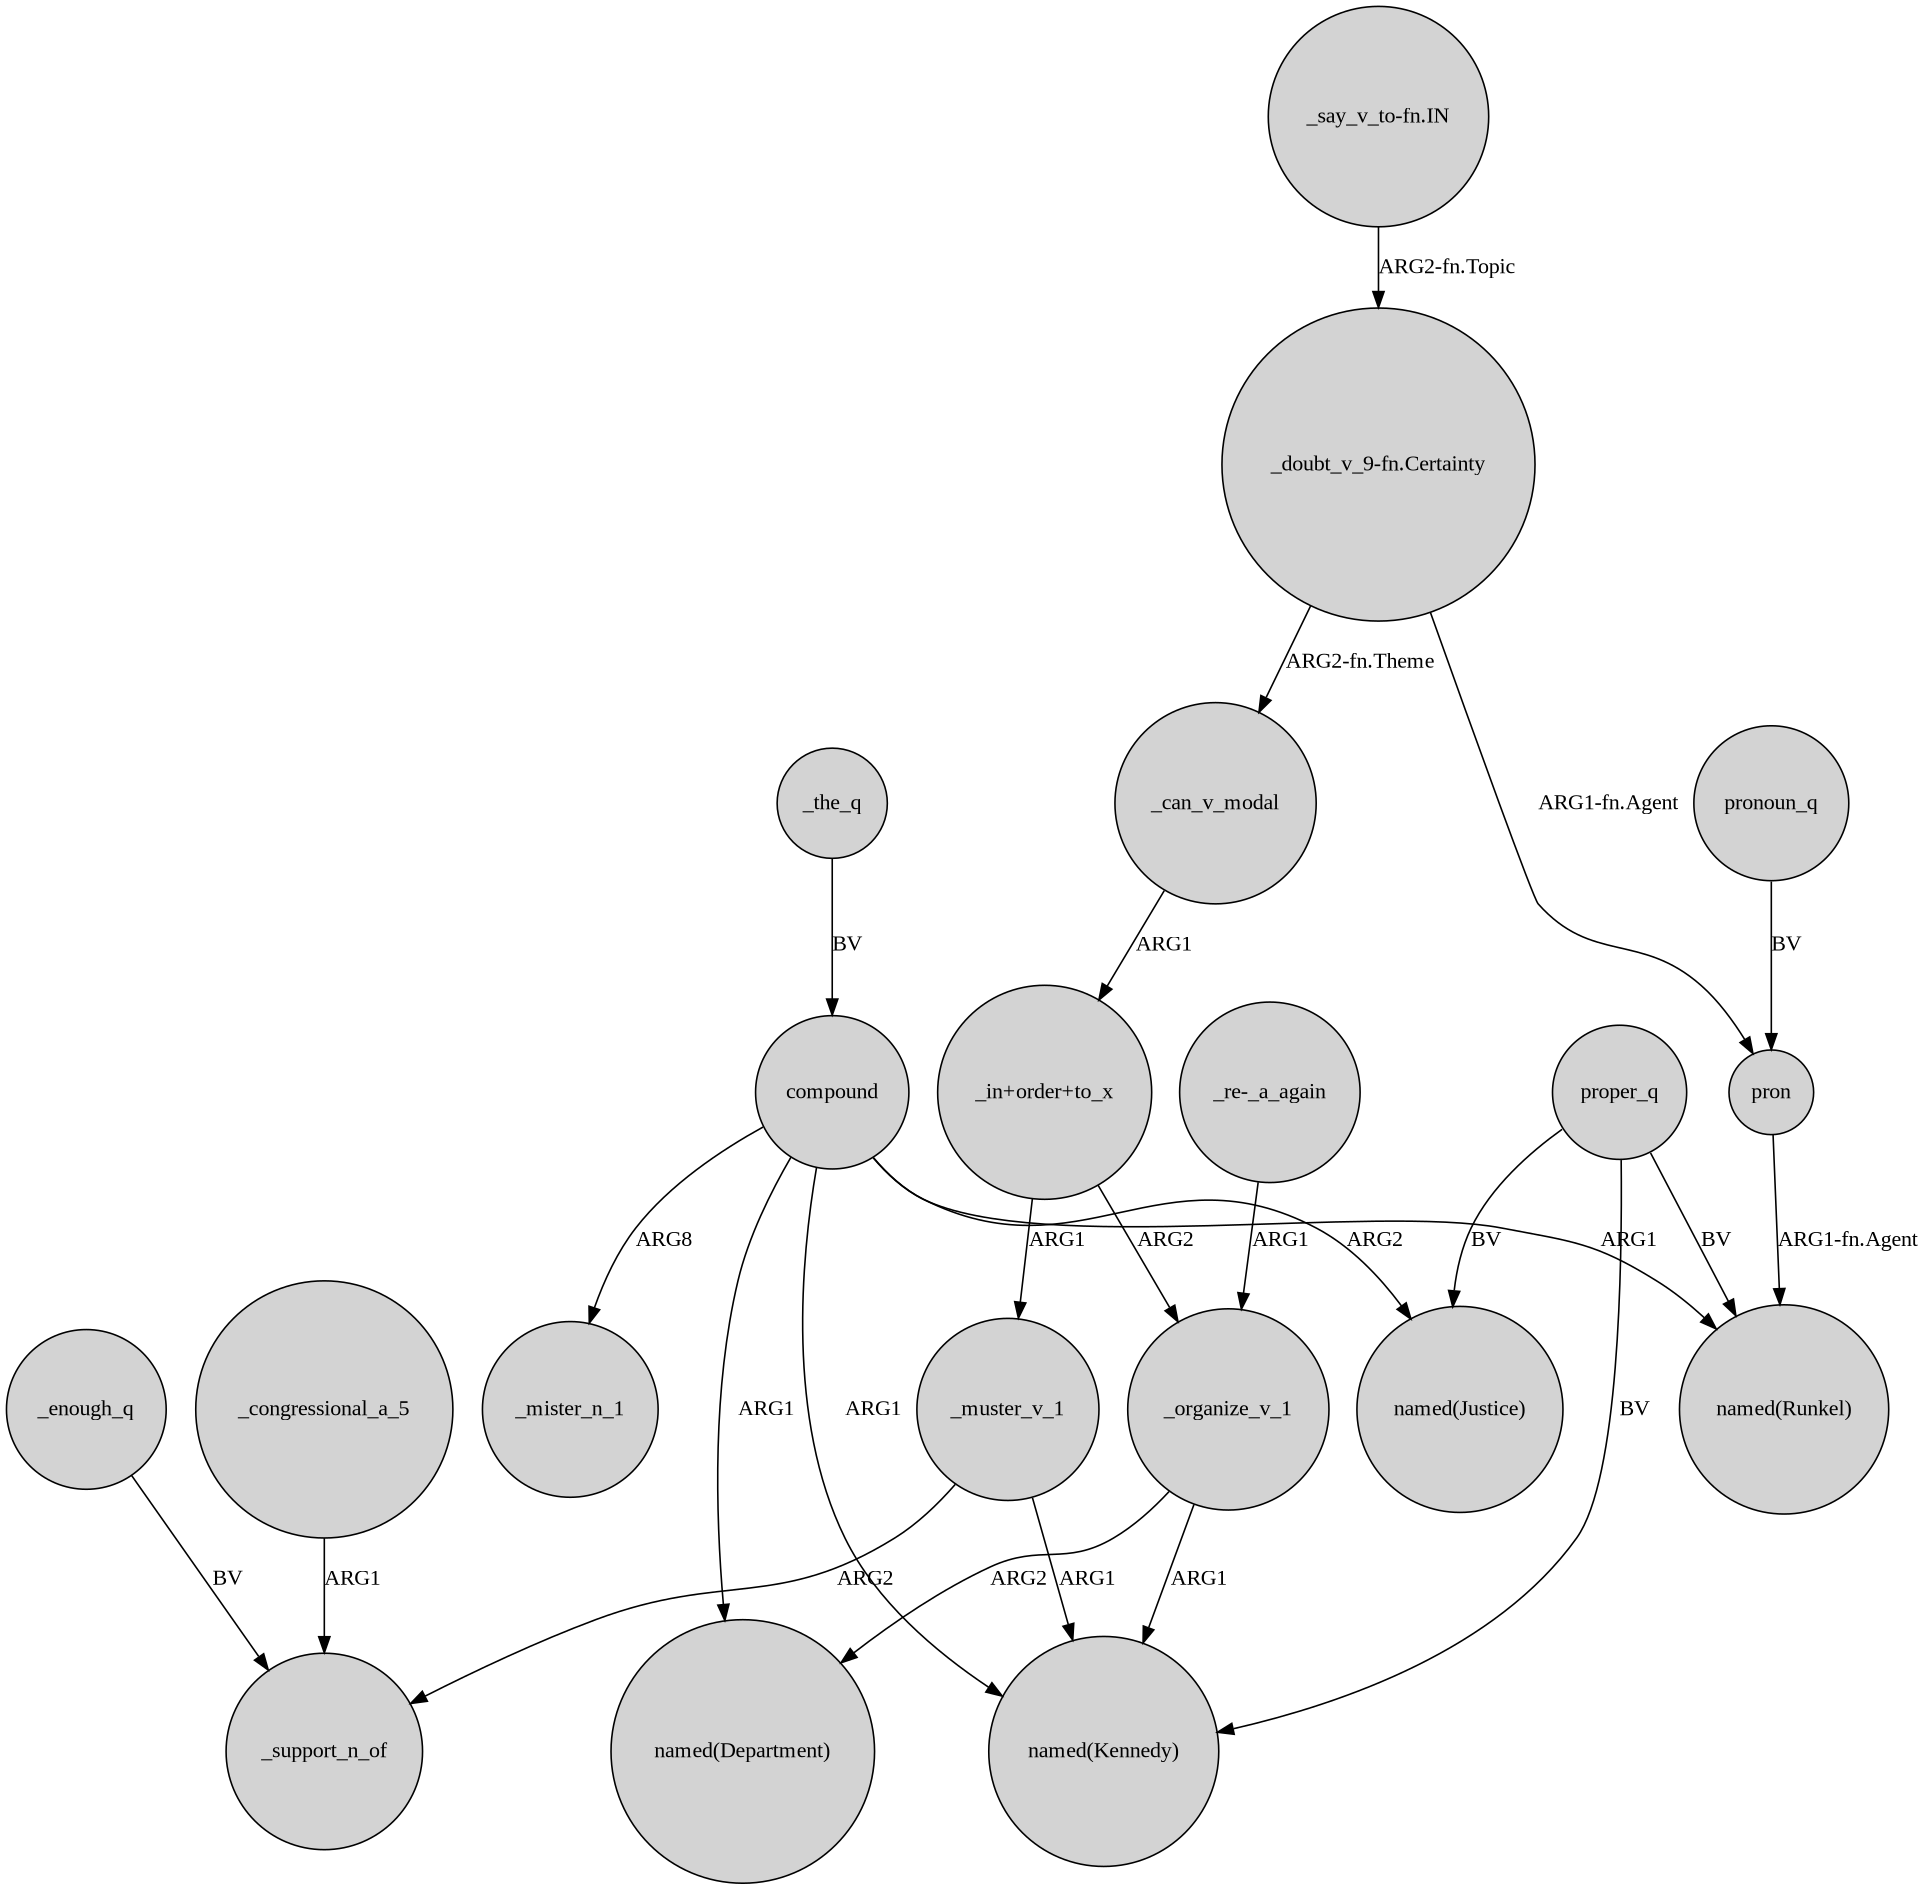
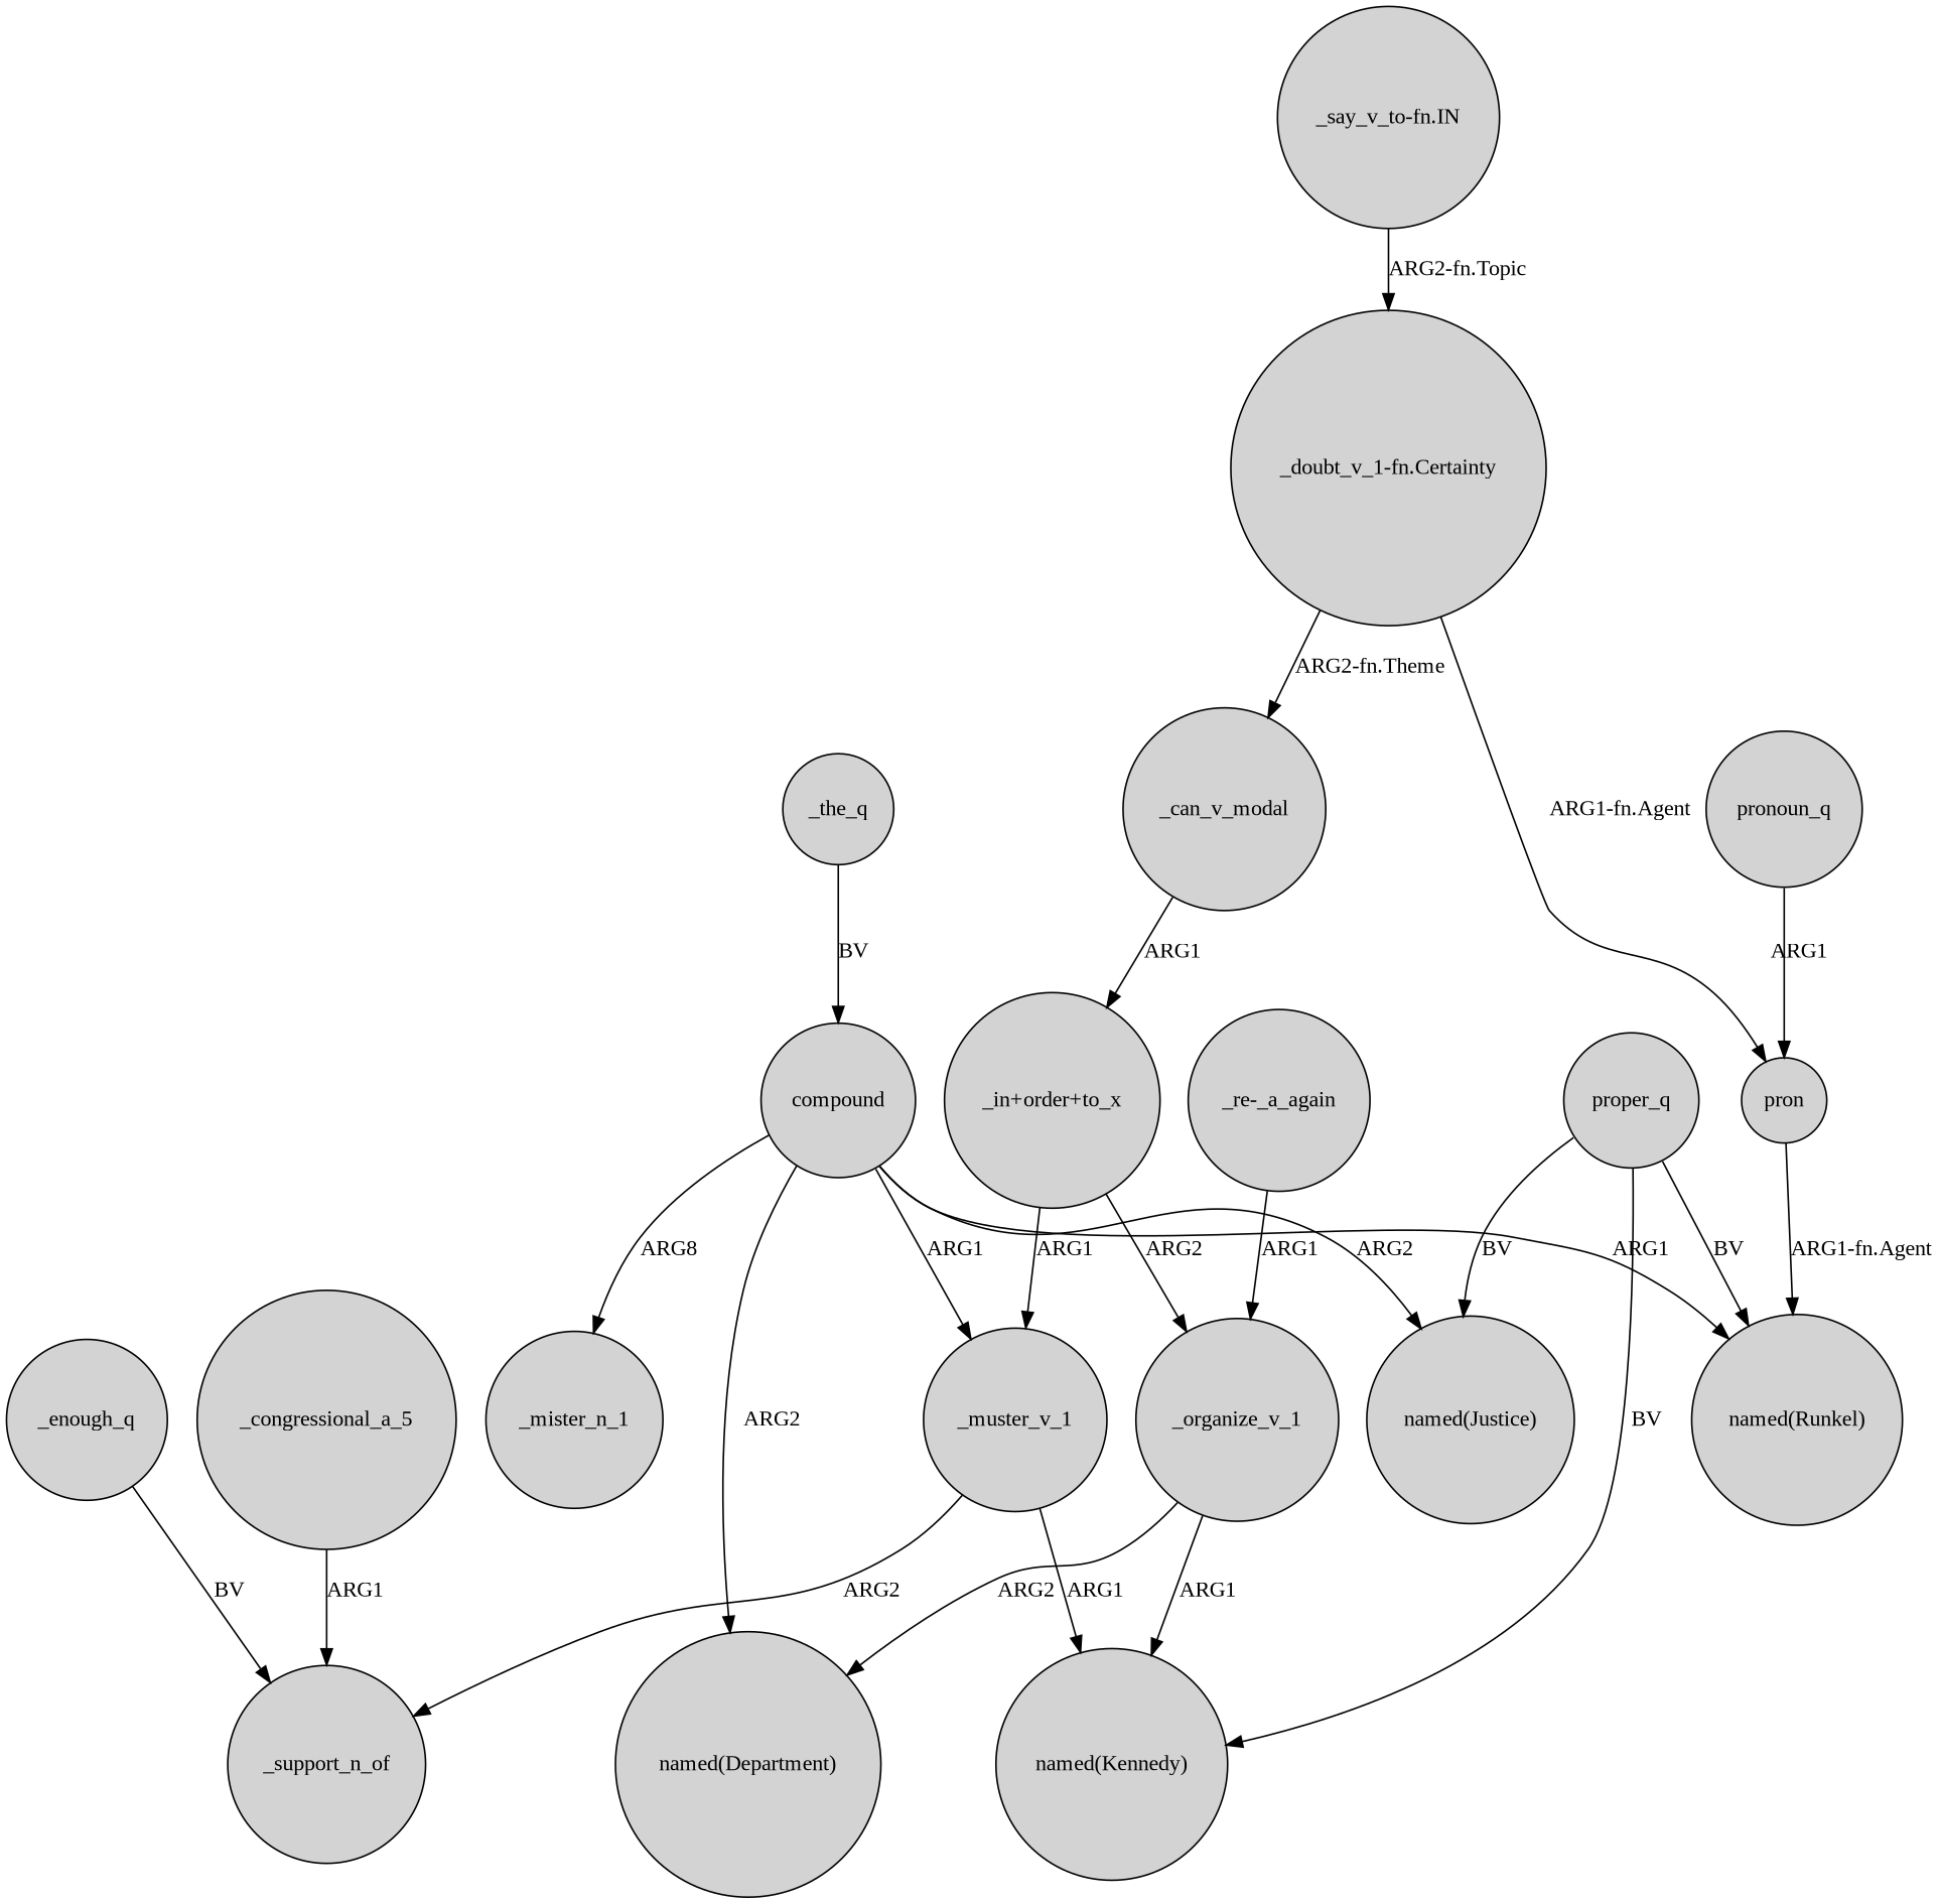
  digraph {
    fontname="Liberation Serif"
    node [fontname="Liberation Serif" shape=circle style=filled]
    edge [fontname="Liberation Serif"]
    _muster_v_1
    _support_n_of
    "named(Kennedy)"
    _enough_q
    proper_q
    "named(Runkel)"
    "named(Justice)"
    compound
    _mister_n_1
    "named(Department)"
    "_in+order+to_x"
    _organize_v_1
-   "_doubt_v_1-fn.Certainty" [label="_doubt_v_9-fn.Certainty"]
+   "_doubt_v_1-fn.Certainty"
    pron
    _can_v_modal
    n16 [label=_congressional_a_5]
    pronoun_q
    "_say_v_to-fn.IN"
    _the_q
    "_re-_a_again"
    _muster_v_1 -> _support_n_of [label=ARG2]
    _muster_v_1 -> "named(Kennedy)" [label=ARG1]
    _enough_q -> _support_n_of [label=BV]
    proper_q -> "named(Kennedy)" [label=BV]
    proper_q -> "named(Runkel)" [label=BV]
    proper_q -> "named(Justice)" [label=BV]
-   compound -> "named(Kennedy)" [label=ARG1]
+   compound -> _muster_v_1 [label=ARG1]
    compound -> "named(Runkel)" [label=ARG1]
    compound -> "named(Justice)" [label=ARG2]
    compound -> _mister_n_1 [label=ARG8]
-   compound -> "named(Department)" [label=ARG1]
+   compound -> "named(Department)" [label=ARG2]
    "_in+order+to_x" -> _muster_v_1 [label=ARG1]
    "_in+order+to_x" -> _organize_v_1 [label=ARG2]
    _organize_v_1 -> "named(Kennedy)" [label=ARG1]
    _organize_v_1 -> "named(Department)" [label=ARG2]
    "_doubt_v_1-fn.Certainty" -> pron [label="ARG1-fn.Agent"]
    "_doubt_v_1-fn.Certainty" -> _can_v_modal [label="ARG2-fn.Theme"]
    pron -> "named(Runkel)" [label="ARG1-fn.Agent"]
    _can_v_modal -> "_in+order+to_x" [label=ARG1]
    n16 -> _support_n_of [label=ARG1]
-   pronoun_q -> pron [label=BV]
+   pronoun_q -> pron [label=ARG1]
    "_say_v_to-fn.IN" -> "_doubt_v_1-fn.Certainty" [label="ARG2-fn.Topic"]
    _the_q -> compound [label=BV]
    "_re-_a_again" -> _organize_v_1 [label=ARG1]
  }
